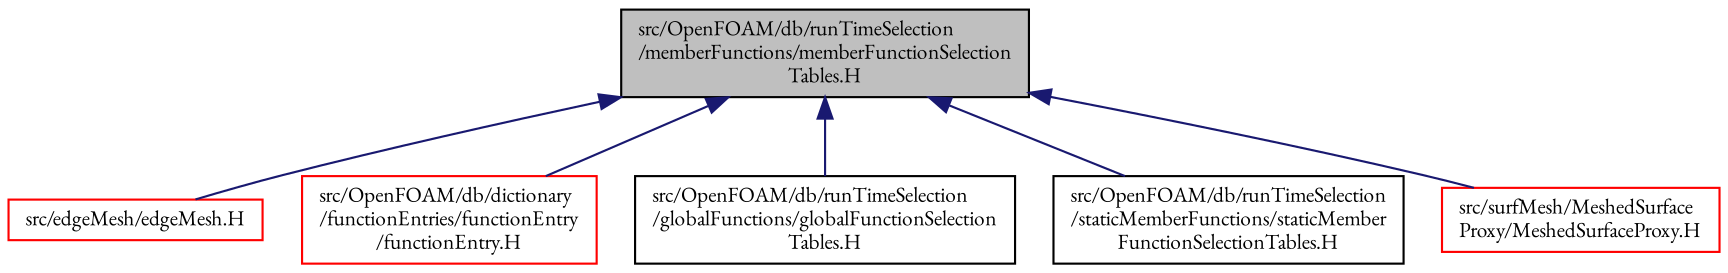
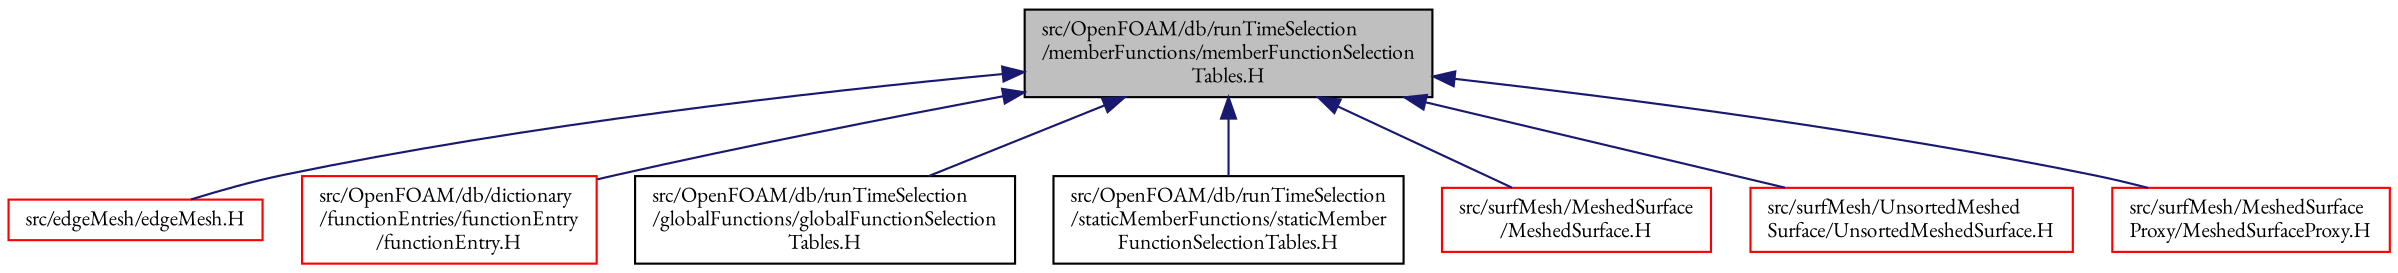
  digraph {
    fontname="EB Garamond"
    node [color=red fontname="EB Garamond" fontsize=10 shape=record]
    edge [color=midnightblue dir=back fontname="EB Garamond" fontsize=10 labelfontname=FreeSans labelfontsize=10 style=solid]
    n1 [color=black fillcolor=grey75 fontcolor=black height=0.2 label="src/OpenFOAM/db/runTimeSelection\l/memberFunctions/memberFunctionSelection\lTables.H" style=filled width=0.4]
    n2 [height=0.2 label="src/edgeMesh/edgeMesh.H" width=0.4]
    n3 [height=0.2 label="src/OpenFOAM/db/dictionary\l/functionEntries/functionEntry\l/functionEntry.H" width=0.4]
    n4 [color=black height=0.2 label="src/OpenFOAM/db/runTimeSelection\l/globalFunctions/globalFunctionSelection\lTables.H" width=0.4]
    n5 [color=black height=0.2 label="src/OpenFOAM/db/runTimeSelection\l/staticMemberFunctions/staticMember\lFunctionSelectionTables.H" width=0.4]
+   n6 [height=0.2 label="src/surfMesh/MeshedSurface\l/MeshedSurface.H" width=0.4]
+   n7 [height=0.2 label="src/surfMesh/UnsortedMeshed\lSurface/UnsortedMeshedSurface.H" width=0.4]
    n8 [height=0.2 label="src/surfMesh/MeshedSurface\lProxy/MeshedSurfaceProxy.H" width=0.4]
    n1 -> n2
    n1 -> n3
    n1 -> n4
    n1 -> n5
+   n1 -> n6
+   n1 -> n7
    n1 -> n8
  }
